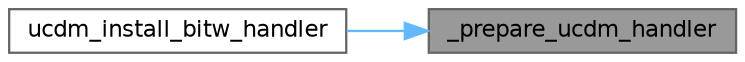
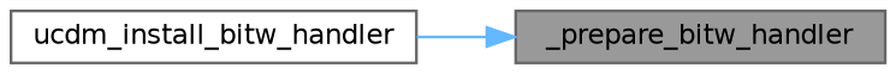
  digraph {
    rankdir=RL
    node [fontname=Helvetica fontsize=10 shape=box style=filled]
-   n1 [color=gray40 fillcolor=grey60 fontcolor=black height=0.2 label=_prepare_ucdm_handler width=0.4]
+   n1 [color=gray40 fillcolor=grey60 fontcolor=black height=0.2 label=_prepare_bitw_handler width=0.4]
    n2 [color=grey40 fillcolor=white height=0.2 label=ucdm_install_bitw_handler width=0.4]
    n1 -> n2 [color=steelblue1 dir=back fontname=Helvetica fontsize=10 labelfontname=Helvetica labelfontsize=10 style=solid]
  }
